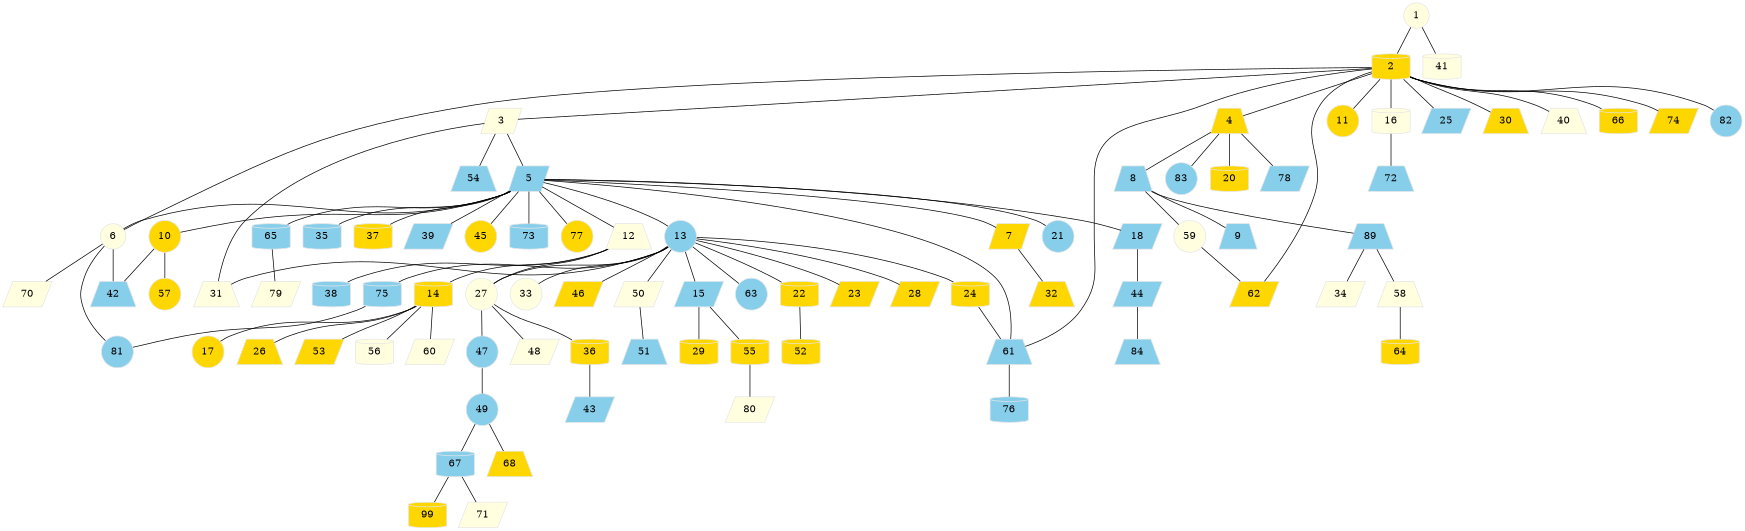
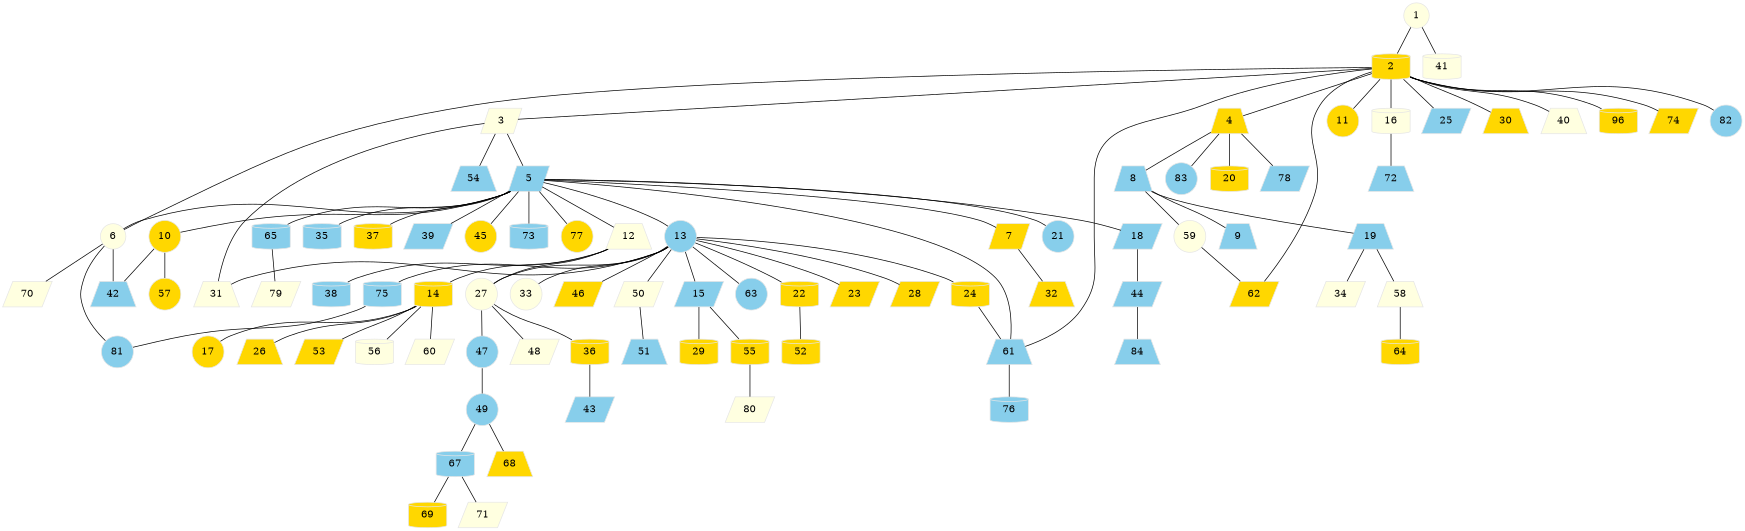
  graph {
    node [color=gray90 fillcolor=skyblue shape=parallelogram style=filled]
    1 [fillcolor=lightyellow shape=circle]
    2 [fillcolor=gold shape=cylinder]
    41 [fillcolor=lightyellow shape=cylinder]
    3 [fillcolor=lightyellow]
    4 [fillcolor=gold shape=trapezium]
    6 [fillcolor=lightyellow shape=circle]
    11 [fillcolor=gold shape=circle]
    16 [fillcolor=lightyellow shape=cylinder]
    25
    30 [fillcolor=gold shape=trapezium]
    40 [fillcolor=lightyellow shape=trapezium]
    61 [shape=trapezium]
    62 [fillcolor=gold]
-   66 [fillcolor=gold shape=cylinder]
+   66 [fillcolor=gold shape=cylinder label=96]
    74 [fillcolor=gold]
    82 [shape=circle]
    5
    31 [fillcolor=lightyellow shape=trapezium]
    54 [shape=trapezium]
    8 [shape=trapezium]
    20 [fillcolor=gold shape=cylinder]
    78
    83 [shape=circle]
    42 [shape=trapezium]
    70 [fillcolor=lightyellow]
    81 [shape=circle]
    72 [shape=trapezium]
    76 [shape=cylinder]
    7 [fillcolor=gold]
    10 [fillcolor=gold shape=circle]
    12 [fillcolor=lightyellow shape=trapezium]
    13 [shape=circle]
    18
    21 [shape=circle]
    35 [shape=cylinder]
    37 [fillcolor=gold shape=cylinder]
    39
    45 [fillcolor=gold shape=circle]
    65 [shape=cylinder]
    73 [shape=cylinder]
    77 [fillcolor=gold shape=circle]
    9 [shape=trapezium]
-   19 [shape=trapezium label=89]
+   19 [shape=trapezium]
    59 [fillcolor=lightyellow shape=circle]
    32 [fillcolor=gold shape=trapezium]
    57 [fillcolor=gold shape=circle]
    14 [fillcolor=gold shape=cylinder]
    27 [fillcolor=lightyellow shape=circle]
    38 [shape=cylinder]
    15
    22 [fillcolor=gold shape=cylinder]
    23 [fillcolor=gold]
    24 [fillcolor=gold shape=cylinder]
    28 [fillcolor=gold]
    33 [fillcolor=lightyellow shape=circle]
    46 [fillcolor=gold]
    50 [fillcolor=lightyellow]
    63 [shape=circle]
    75 [shape=cylinder]
    44
    79 [fillcolor=lightyellow]
    34 [fillcolor=lightyellow]
    58 [fillcolor=lightyellow shape=trapezium]
    17 [fillcolor=gold shape=circle]
    26 [fillcolor=gold shape=trapezium]
    53 [fillcolor=gold]
    56 [fillcolor=lightyellow shape=cylinder]
    60 [fillcolor=lightyellow]
    36 [fillcolor=gold shape=cylinder]
    47 [shape=circle]
    48 [fillcolor=lightyellow]
    29 [fillcolor=gold shape=cylinder]
    55 [fillcolor=gold shape=cylinder]
    52 [fillcolor=gold shape=cylinder]
    51 [shape=trapezium]
    80 [fillcolor=lightyellow]
    84 [shape=trapezium]
    64 [fillcolor=gold shape=cylinder]
    43
    49 [shape=circle]
    67 [shape=cylinder]
    68 [fillcolor=gold shape=trapezium]
-   69 [fillcolor=gold shape=cylinder label=99]
+   69 [fillcolor=gold shape=cylinder]
    71 [fillcolor=lightyellow]
    1 -- 2
    1 -- 41
    2 -- 3
    2 -- 4
    2 -- 6
    2 -- 11
    2 -- 16
    2 -- 25
    2 -- 30
    2 -- 40
    2 -- 61
    2 -- 62
    2 -- 66
    2 -- 74
    2 -- 82
    3 -- 5
    3 -- 31
    3 -- 54
    4 -- 8
    4 -- 20
    4 -- 78
    4 -- 83
    6 -- 42
    6 -- 70
    6 -- 81
    16 -- 72
    61 -- 76
    5 -- 6
    5 -- 61
    5 -- 7
    5 -- 10
    5 -- 12
    5 -- 13
    5 -- 18
    5 -- 21
    5 -- 35
    5 -- 37
    5 -- 39
    5 -- 45
    5 -- 65
    5 -- 73
    5 -- 77
    8 -- 9
    8 -- 19
    8 -- 59
    7 -- 32
    10 -- 42
    10 -- 57
    12 -- 14
    12 -- 27
    12 -- 38
    13 -- 31
    13 -- 27
    13 -- 15
    13 -- 22
    13 -- 23
    13 -- 24
    13 -- 28
    13 -- 33
    13 -- 46
    13 -- 50
    13 -- 63
    13 -- 75
    18 -- 44
    65 -- 79
    19 -- 34
    19 -- 58
    59 -- 62
    14 -- 17
    14 -- 26
    14 -- 53
    14 -- 56
    14 -- 60
    27 -- 36
    27 -- 47
    27 -- 48
    15 -- 29
    15 -- 55
    22 -- 52
    24 -- 61
    50 -- 51
    75 -- 81
    44 -- 84
    58 -- 64
    36 -- 43
    47 -- 49
    55 -- 80
    49 -- 67
    49 -- 68
    67 -- 69
    67 -- 71
  }
